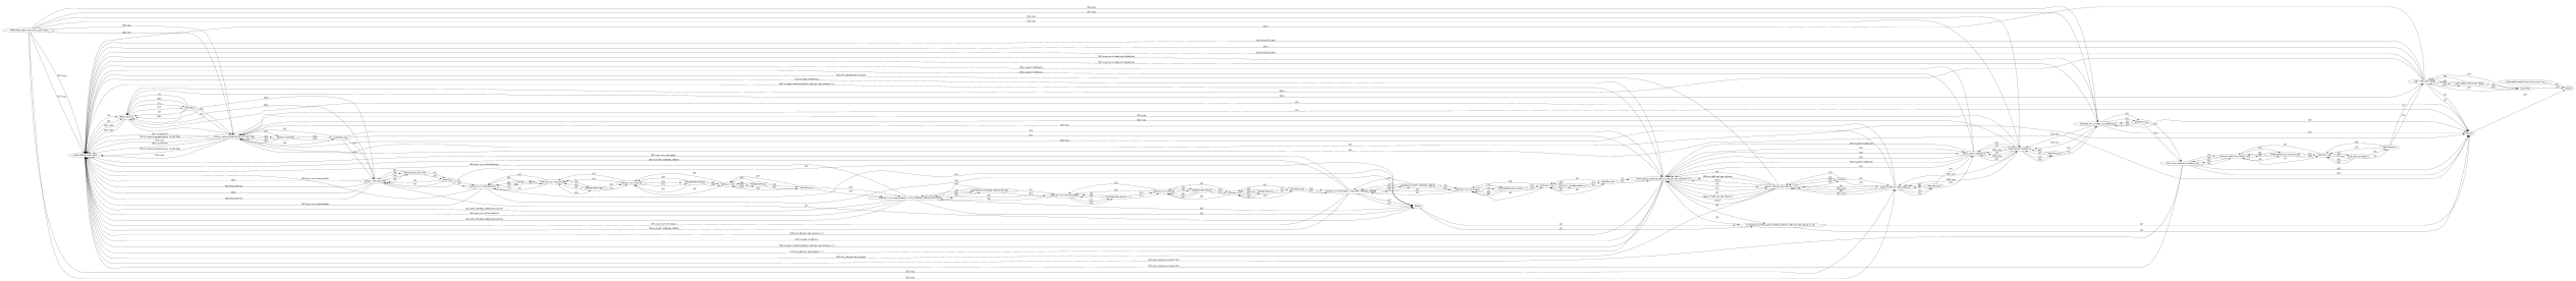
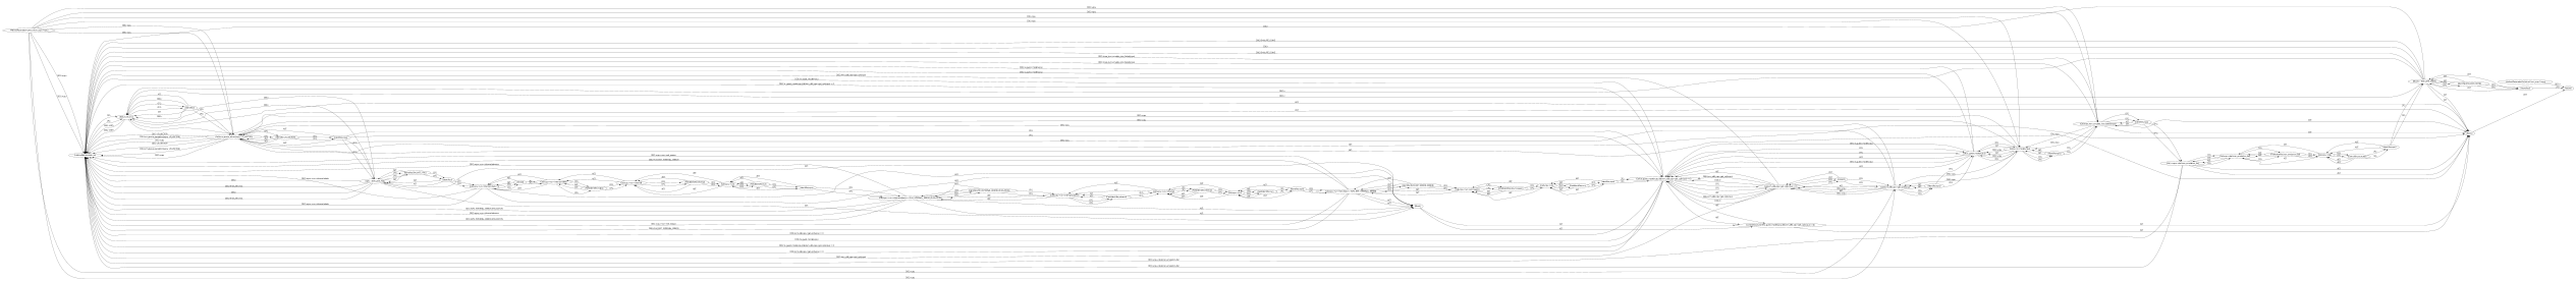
  digraph {
    fontname=Montserrat
    rankdir=LR
    node [fontname=Montserrat]
    edge [fontname=Montserrat]
-   n1 [label="(MethodReturn,static trace)"]
+   n1 [label="(MethodReturn,static int)"]
    n2 [label="(Return,return r;)"]
    n3 [label="(Block,)"]
    n4 [label="(Identifier,r)"]
    n5 [label="(MethodParameterIn,struct kvm_vcpu *vcpu)"]
-   n6 [label="(Call,kvm_queue_exception(vcpu, UD_VECTOR))"]
+   n6 [label="(Call,kvm_queue_return(vcpu, UD_VECTOR))"]
    n7 [label="(Call,trace_kvm_emulate_insn_failed(vcpu))"]
    n8 [label="(Call,kvm_x86_ops->get_cpl(vcpu))"]
-   n9 [label="(Call,is_guest_mode(vcpu))"]
-   n10 [label="(Literal,UD_VECTOR)"]
+   n9 [label="(Call,is_run_mode(vcpu))"]
+   n10 [label="(Identifier,UD_VECTOR)"]
    n11 [label="(Identifier,vcpu)"]
    n12 [label="(Call,kvm_x86_ops->get_cpl(vcpu) == 0)"]
    n13 [label="(Identifier,vcpu)"]
    n14 [label="(Identifier,vcpu)"]
    n15 [label="(Call,!is_guest_mode(vcpu))"]
-   n16 [label="(MethodParameterOut,struct kvm_vcpu *run)"]
+   n16 [label="(MethodParameterOut,struct kvm_vcpu *vcpu)"]
    1000100
    n18 [label="(FieldIdentifier,internal)"]
    n19 [label="(Call,vcpu->run->internal)"]
    n20 [label="(Call,vcpu->run)"]
    n21 [label="(Call,vcpu->run->internal.ndata)"]
    n22 [label="(FieldIdentifier,run)"]
    n23 [label="(FieldIdentifier,ndata)"]
    n24 [label="(Call,vcpu->run->internal.ndata = 0)"]
    n25 [label="(Literal,0)"]
    n26 [label="(Block,)"]
    n27 [label="(ControlStructure,if (!is_guest_mode(vcpu) && kvm_x86_ops->get_cpl(vcpu) == 0))"]
    n28 [label="(Identifier,vcpu)"]
    n29 [label="(Call,vcpu->run->internal.suberror = KVM_INTERNAL_ERROR_EMULATION)"]
-   n30 [label="(Identifier,KVM_INTERNAL_ERROR_VECTOR)"]
-   n31 [label="(Literal,r = EMULATE_FAIL)"]
+   n30 [label="(Identifier,KVM_INTERNAL_ERROR_EMULATION)"]
+   n31 [label="(Call,r = EMULATE_FAIL)"]
    n32 [label="(Identifier,EMULATE_FAIL)"]
    n33 [label="(Identifier,r)"]
    n34 [label="(Identifier,vcpu)"]
    n35 [label="(Call,!is_guest_mode(vcpu) && kvm_x86_ops->get_cpl(vcpu) == 0)"]
-   n36 [label="(Call,r = EMULATE_DONE)"]
-   n37 [label="(MethodReturn,EMULATE_DONE)"]
+   n36 [label="(Block,r = EMULATE_DONE)"]
+   n37 [label="(Identifier,EMULATE_DONE)"]
    n38 [label="(Identifier,r)"]
    n39 [label="(ControlStructure,stat)"]
    n40 [label="(Call,vcpu->stat)"]
    n41 [label="(Identifier,vcpu)"]
    n42 [label="(Call,vcpu->stat.insn_emulation_fail)"]
    n43 [label="(FieldIdentifier,insn_emulation_fail)"]
    n44 [label="(Call,++vcpu->stat.insn_emulation_fail)"]
    n45 [label="(Literal,0)"]
    n46 [label="(FieldIdentifier,struct_reason)"]
    n47 [label="(Call,vcpu->run->exit_reason)"]
    n48 [label="(Call,vcpu->run)"]
    n49 [label="(Call,vcpu->run->exit_reason = KVM_EXIT_INTERNAL_ERROR)"]
    n50 [label="(FieldIdentifier,run)"]
-   n51 [label="(Identifier,KVM_EXIT_INTERNAL_ERROR)"]
+   n51 [label="(Identifier,KVM_EXIT_ERROR_ERROR)"]
    n52 [label="(Identifier,vcpu)"]
    n53 [label="(FieldIdentifier,internal)"]
    n54 [label="(Call,vcpu->run->internal)"]
    n55 [label="(Call,vcpu->run)"]
    n56 [label="(Call,vcpu->run->internal.suberror)"]
    n57 [label="(FieldIdentifier,run)"]
    n58 [label="(FieldIdentifier,suberror)"]
    n59 [label="(Identifier,vcpu)"]
    n1 -> n2 [label="CFG: "]
    n1 -> n2 [label="CFG: "]
    n2 -> n1 [label="DDG: <RET>"]
    n2 -> n1 [label="DDG: <RET>"]
    n2 -> n3 [label="AST: "]
    n2 -> n3 [label="AST: "]
    n2 -> n4 [label="CFG: "]
    n2 -> n4 [label="CFG: "]
    n3 -> 1000100 [label="AST: "]
    n4 -> n2 [label="AST: "]
    n4 -> n2 [label="DDG: r"]
    n4 -> n2 [label="AST: "]
    n4 -> n2 [label="DDG: r"]
    n4 -> n6 [label="CFG: "]
    n4 -> n6 [label="CFG: "]
    n5 -> n1 [label="DDG: vcpu"]
    n5 -> n1 [label="DDG: vcpu"]
    n5 -> n6 [label="DDG: vcpu"]
    n5 -> n6 [label="DDG: vcpu"]
    n5 -> n7 [label="DDG: vcpu"]
    n5 -> n7 [label="DDG: vcpu"]
    n5 -> n8 [label="DDG: vcpu"]
    n5 -> n8 [label="DDG: vcpu"]
    n5 -> n9 [label="DDG: vcpu"]
    n5 -> n9 [label="DDG: vcpu"]
    n6 -> n1 [label="DDG: UD_VECTOR"]
    n6 -> n1 [label="DDG: kvm_queue_exception(vcpu, UD_VECTOR)"]
    n6 -> n1 [label="DDG: vcpu"]
    n6 -> n1 [label="DDG: UD_VECTOR"]
    n6 -> n1 [label="DDG: kvm_queue_exception(vcpu, UD_VECTOR)"]
    n6 -> n1 [label="DDG: vcpu"]
    n6 -> n3 [label="AST: "]
    n6 -> n3 [label="AST: "]
    n6 -> n10 [label="CFG: "]
    n6 -> n10 [label="CFG: "]
    n7 -> n1 [label="DDG: trace_kvm_emulate_insn_failed(vcpu)"]
    n7 -> n1 [label="DDG: trace_kvm_emulate_insn_failed(vcpu)"]
    n7 -> n3 [label="AST: "]
    n7 -> n3 [label="AST: "]
    n7 -> n9 [label="DDG: vcpu"]
    n7 -> n9 [label="DDG: vcpu"]
    n7 -> n11 [label="CFG: "]
    n7 -> n11 [label="CFG: "]
    n8 -> n6 [label="DDG: vcpu"]
    n8 -> n6 [label="DDG: vcpu"]
    n8 -> n12 [label="AST: "]
    n8 -> n12 [label="DDG: vcpu"]
    n8 -> n12 [label="AST: "]
    n8 -> n12 [label="DDG: vcpu"]
    n8 -> n13 [label="CFG: "]
    n8 -> n13 [label="CFG: "]
    n9 -> n6 [label="DDG: vcpu"]
    n9 -> n6 [label="DDG: vcpu"]
    n9 -> n8 [label="DDG: vcpu"]
    n9 -> n8 [label="DDG: vcpu"]
    n9 -> n14 [label="CFG: "]
    n9 -> n14 [label="CFG: "]
    n9 -> n15 [label="AST: "]
    n9 -> n15 [label="DDG: vcpu"]
    n9 -> n15 [label="AST: "]
    n9 -> n15 [label="DDG: vcpu"]
    n10 -> n6 [label="AST: "]
    n10 -> n6 [label="AST: "]
    n10 -> n34 [label="CFG: "]
    n10 -> n34 [label="CFG: "]
    n11 -> n7 [label="AST: "]
    n11 -> n7 [label="AST: "]
    n11 -> n44 [label="CFG: "]
    n11 -> n44 [label="CFG: "]
    n12 -> n1 [label="DDG: kvm_x86_ops->get_cpl(vcpu)"]
    n12 -> n1 [label="DDG: kvm_x86_ops->get_cpl(vcpu)"]
    n12 -> n35 [label="AST: "]
    n12 -> n35 [label="DDG: kvm_x86_ops->get_cpl(vcpu)"]
    n12 -> n35 [label="DDG: 0"]
    n12 -> n35 [label="AST: "]
    n12 -> n35 [label="DDG: kvm_x86_ops->get_cpl(vcpu)"]
    n12 -> n35 [label="DDG: 0"]
    n12 -> n45 [label="CFG: "]
    n12 -> n45 [label="CFG: "]
    n13 -> n8 [label="AST: "]
    n13 -> n8 [label="AST: "]
    n13 -> n15 [label="CFG: "]
    n13 -> n15 [label="CFG: "]
    n14 -> n7 [label="CFG: "]
    n14 -> n7 [label="CFG: "]
    n14 -> n9 [label="AST: "]
    n14 -> n9 [label="AST: "]
    n15 -> n1 [label="DDG: is_guest_mode(vcpu)"]
    n15 -> n1 [label="DDG: is_guest_mode(vcpu)"]
    n15 -> n9 [label="CFG: "]
    n15 -> n9 [label="CFG: "]
    n15 -> n35 [label="AST: "]
    n15 -> n35 [label="DDG: is_guest_mode(vcpu)"]
    n15 -> n35 [label="AST: "]
    n15 -> n35 [label="DDG: is_guest_mode(vcpu)"]
    n16 -> 1000100 [label="DDG: r"]
    n18 -> n19 [label="AST: "]
    n18 -> n19 [label="AST: "]
    n18 -> n20 [label="CFG: "]
    n18 -> n20 [label="CFG: "]
    n19 -> n18 [label="CFG: "]
    n19 -> n18 [label="CFG: "]
    n19 -> n21 [label="AST: "]
    n19 -> n21 [label="AST: "]
    n20 -> n19 [label="AST: "]
    n20 -> n19 [label="AST: "]
    n20 -> n22 [label="CFG: "]
    n20 -> n22 [label="CFG: "]
    n21 -> n23 [label="CFG: "]
    n21 -> n23 [label="CFG: "]
    n21 -> n24 [label="AST: "]
    n21 -> n24 [label="AST: "]
    n22 -> n20 [label="AST: "]
    n22 -> n20 [label="AST: "]
    n22 -> n28 [label="CFG: "]
    n22 -> n28 [label="CFG: "]
    n23 -> n19 [label="CFG: "]
    n23 -> n19 [label="CFG: "]
    n23 -> n21 [label="AST: "]
    n23 -> n21 [label="AST: "]
    n24 -> n1 [label="DDG: vcpu->run->internal.ndata"]
    n24 -> n1 [label="DDG: vcpu->run->internal.ndata"]
    n24 -> n25 [label="CFG: "]
    n24 -> n25 [label="CFG: "]
    n24 -> n26 [label="AST: "]
    n24 -> n26 [label="AST: "]
    n25 -> n21 [label="CFG: "]
    n25 -> n21 [label="CFG: "]
    n25 -> n24 [label="AST: "]
    n25 -> n24 [label="AST: "]
    n26 -> n27 [label="AST: "]
    n26 -> n27 [label="AST: "]
    n27 -> n3 [label="AST: "]
    n27 -> n3 [label="AST: "]
    n28 -> n20 [label="AST: "]
    n28 -> n20 [label="AST: "]
    n28 -> n29 [label="CFG: "]
    n28 -> n29 [label="CFG: "]
    n29 -> n1 [label="DDG: vcpu->run->internal.suberror"]
    n29 -> n1 [label="DDG: KVM_INTERNAL_ERROR_EMULATION"]
    n29 -> n1 [label="DDG: vcpu->run->internal.suberror"]
    n29 -> n1 [label="DDG: KVM_INTERNAL_ERROR_EMULATION"]
    n29 -> n26 [label="AST: "]
    n29 -> n26 [label="AST: "]
    n29 -> n30 [label="CFG: "]
    n29 -> n30 [label="CFG: "]
    n30 -> n29 [label="AST: "]
    n30 -> n29 [label="AST: "]
    n30 -> n56 [label="CFG: "]
    n30 -> n56 [label="CFG: "]
    n31 -> n1 [label="DDG: r"]
    n31 -> n1 [label="DDG: EMULATE_FAIL"]
    n31 -> n1 [label="DDG: r"]
    n31 -> n1 [label="DDG: EMULATE_FAIL"]
    n31 -> n2 [label="DDG: r"]
    n31 -> n2 [label="DDG: r"]
    n31 -> n26 [label="AST: "]
    n31 -> n26 [label="AST: "]
    n31 -> n32 [label="CFG: "]
    n31 -> n32 [label="CFG: "]
    n32 -> n31 [label="AST: "]
    n32 -> n31 [label="AST: "]
    n32 -> n33 [label="CFG: "]
    n32 -> n33 [label="CFG: "]
    n33 -> n24 [label="CFG: "]
    n33 -> n24 [label="CFG: "]
    n33 -> n31 [label="AST: "]
    n33 -> n31 [label="AST: "]
    n34 -> n6 [label="AST: "]
    n34 -> n6 [label="AST: "]
    n34 -> n31 [label="CFG: "]
    n34 -> n31 [label="CFG: "]
    n34 -> n35 [label="CFG: "]
    n34 -> n35 [label="CFG: "]
    n35 -> n1 [label="DDG: !is_guest_mode(vcpu)"]
    n35 -> n1 [label="DDG: !is_guest_mode(vcpu) && kvm_x86_ops->get_cpl(vcpu) == 0"]
    n35 -> n1 [label="DDG: kvm_x86_ops->get_cpl(vcpu) == 0"]
    n35 -> n1 [label="DDG: !is_guest_mode(vcpu)"]
    n35 -> n1 [label="DDG: !is_guest_mode(vcpu) && kvm_x86_ops->get_cpl(vcpu) == 0"]
    n35 -> n1 [label="DDG: kvm_x86_ops->get_cpl(vcpu) == 0"]
    n35 -> n12 [label="CFG: "]
    n35 -> n12 [label="CFG: "]
    n35 -> n15 [label="CFG: "]
    n35 -> n15 [label="CFG: "]
    n35 -> n27 [label="AST: "]
    n35 -> n27 [label="AST: "]
    n36 -> n1 [label="DDG: r"]
    n36 -> n1 [label="DDG: EMULATE_DONE"]
    n36 -> n1 [label="DDG: r"]
    n36 -> n1 [label="DDG: EMULATE_DONE"]
    n36 -> n2 [label="DDG: r"]
    n36 -> n2 [label="DDG: r"]
    n36 -> n3 [label="AST: "]
    n36 -> n3 [label="AST: "]
    n36 -> n37 [label="CFG: "]
    n36 -> n37 [label="CFG: "]
    n37 -> n36 [label="AST: "]
    n37 -> n36 [label="AST: "]
    n37 -> n38 [label="CFG: "]
    n37 -> n38 [label="CFG: "]
    n38 -> 1000100 [label="CFG: "]
    n38 -> n36 [label="AST: "]
    n38 -> n36 [label="AST: "]
    n39 -> n40 [label="AST: "]
    n39 -> n40 [label="AST: "]
    n39 -> n41 [label="CFG: "]
    n39 -> n41 [label="CFG: "]
    n40 -> n39 [label="CFG: "]
    n40 -> n39 [label="CFG: "]
    n40 -> n42 [label="AST: "]
    n40 -> n42 [label="AST: "]
    n41 -> n36 [label="CFG: "]
    n41 -> n36 [label="CFG: "]
    n41 -> n40 [label="AST: "]
    n41 -> n40 [label="AST: "]
    n42 -> n43 [label="CFG: "]
    n42 -> n43 [label="CFG: "]
    n42 -> n44 [label="AST: "]
    n42 -> n44 [label="AST: "]
    n43 -> n40 [label="CFG: "]
    n43 -> n40 [label="CFG: "]
    n43 -> n42 [label="AST: "]
    n43 -> n42 [label="AST: "]
    n44 -> n1 [label="DDG: vcpu->stat.insn_emulation_fail"]
    n44 -> n1 [label="DDG: vcpu->stat.insn_emulation_fail"]
    n44 -> n3 [label="AST: "]
    n44 -> n3 [label="AST: "]
    n44 -> n42 [label="CFG: "]
    n44 -> n42 [label="CFG: "]
    n45 -> n8 [label="CFG: "]
    n45 -> n8 [label="CFG: "]
    n45 -> n12 [label="AST: "]
    n45 -> n12 [label="AST: "]
    n46 -> n47 [label="AST: "]
    n46 -> n47 [label="AST: "]
    n46 -> n48 [label="CFG: "]
    n46 -> n48 [label="CFG: "]
    n47 -> n46 [label="CFG: "]
    n47 -> n46 [label="CFG: "]
    n47 -> n49 [label="AST: "]
    n47 -> n49 [label="AST: "]
    n48 -> n47 [label="AST: "]
    n48 -> n47 [label="AST: "]
    n48 -> n50 [label="CFG: "]
    n48 -> n50 [label="CFG: "]
    n49 -> n1 [label="DDG: vcpu->run->exit_reason"]
    n49 -> n1 [label="DDG: KVM_EXIT_INTERNAL_ERROR"]
    n49 -> n1 [label="DDG: vcpu->run->exit_reason"]
    n49 -> n1 [label="DDG: KVM_EXIT_INTERNAL_ERROR"]
    n49 -> n26 [label="AST: "]
    n49 -> n26 [label="AST: "]
    n49 -> n51 [label="CFG: "]
    n49 -> n51 [label="CFG: "]
    n50 -> n48 [label="AST: "]
    n50 -> n48 [label="AST: "]
    n50 -> n52 [label="CFG: "]
    n50 -> n52 [label="CFG: "]
    n51 -> n47 [label="CFG: "]
    n51 -> n47 [label="CFG: "]
    n51 -> n49 [label="AST: "]
    n51 -> n49 [label="AST: "]
    n52 -> n35 [label="CFG: "]
    n52 -> n35 [label="CFG: "]
    n52 -> n48 [label="AST: "]
    n52 -> n48 [label="AST: "]
    n53 -> n54 [label="AST: "]
    n53 -> n54 [label="AST: "]
    n53 -> n55 [label="CFG: "]
    n53 -> n55 [label="CFG: "]
    n54 -> n53 [label="CFG: "]
    n54 -> n53 [label="CFG: "]
    n54 -> n56 [label="AST: "]
    n54 -> n56 [label="AST: "]
    n55 -> n54 [label="AST: "]
    n55 -> n54 [label="AST: "]
    n55 -> n57 [label="CFG: "]
    n55 -> n57 [label="CFG: "]
    n56 -> n29 [label="AST: "]
    n56 -> n29 [label="AST: "]
    n56 -> n58 [label="CFG: "]
    n56 -> n58 [label="CFG: "]
    n57 -> n55 [label="AST: "]
    n57 -> n55 [label="AST: "]
    n57 -> n59 [label="CFG: "]
    n57 -> n59 [label="CFG: "]
    n58 -> n54 [label="CFG: "]
    n58 -> n54 [label="CFG: "]
    n58 -> n56 [label="AST: "]
    n58 -> n56 [label="AST: "]
    n59 -> n49 [label="CFG: "]
    n59 -> n49 [label="CFG: "]
    n59 -> n55 [label="AST: "]
    n59 -> n55 [label="AST: "]
  }
